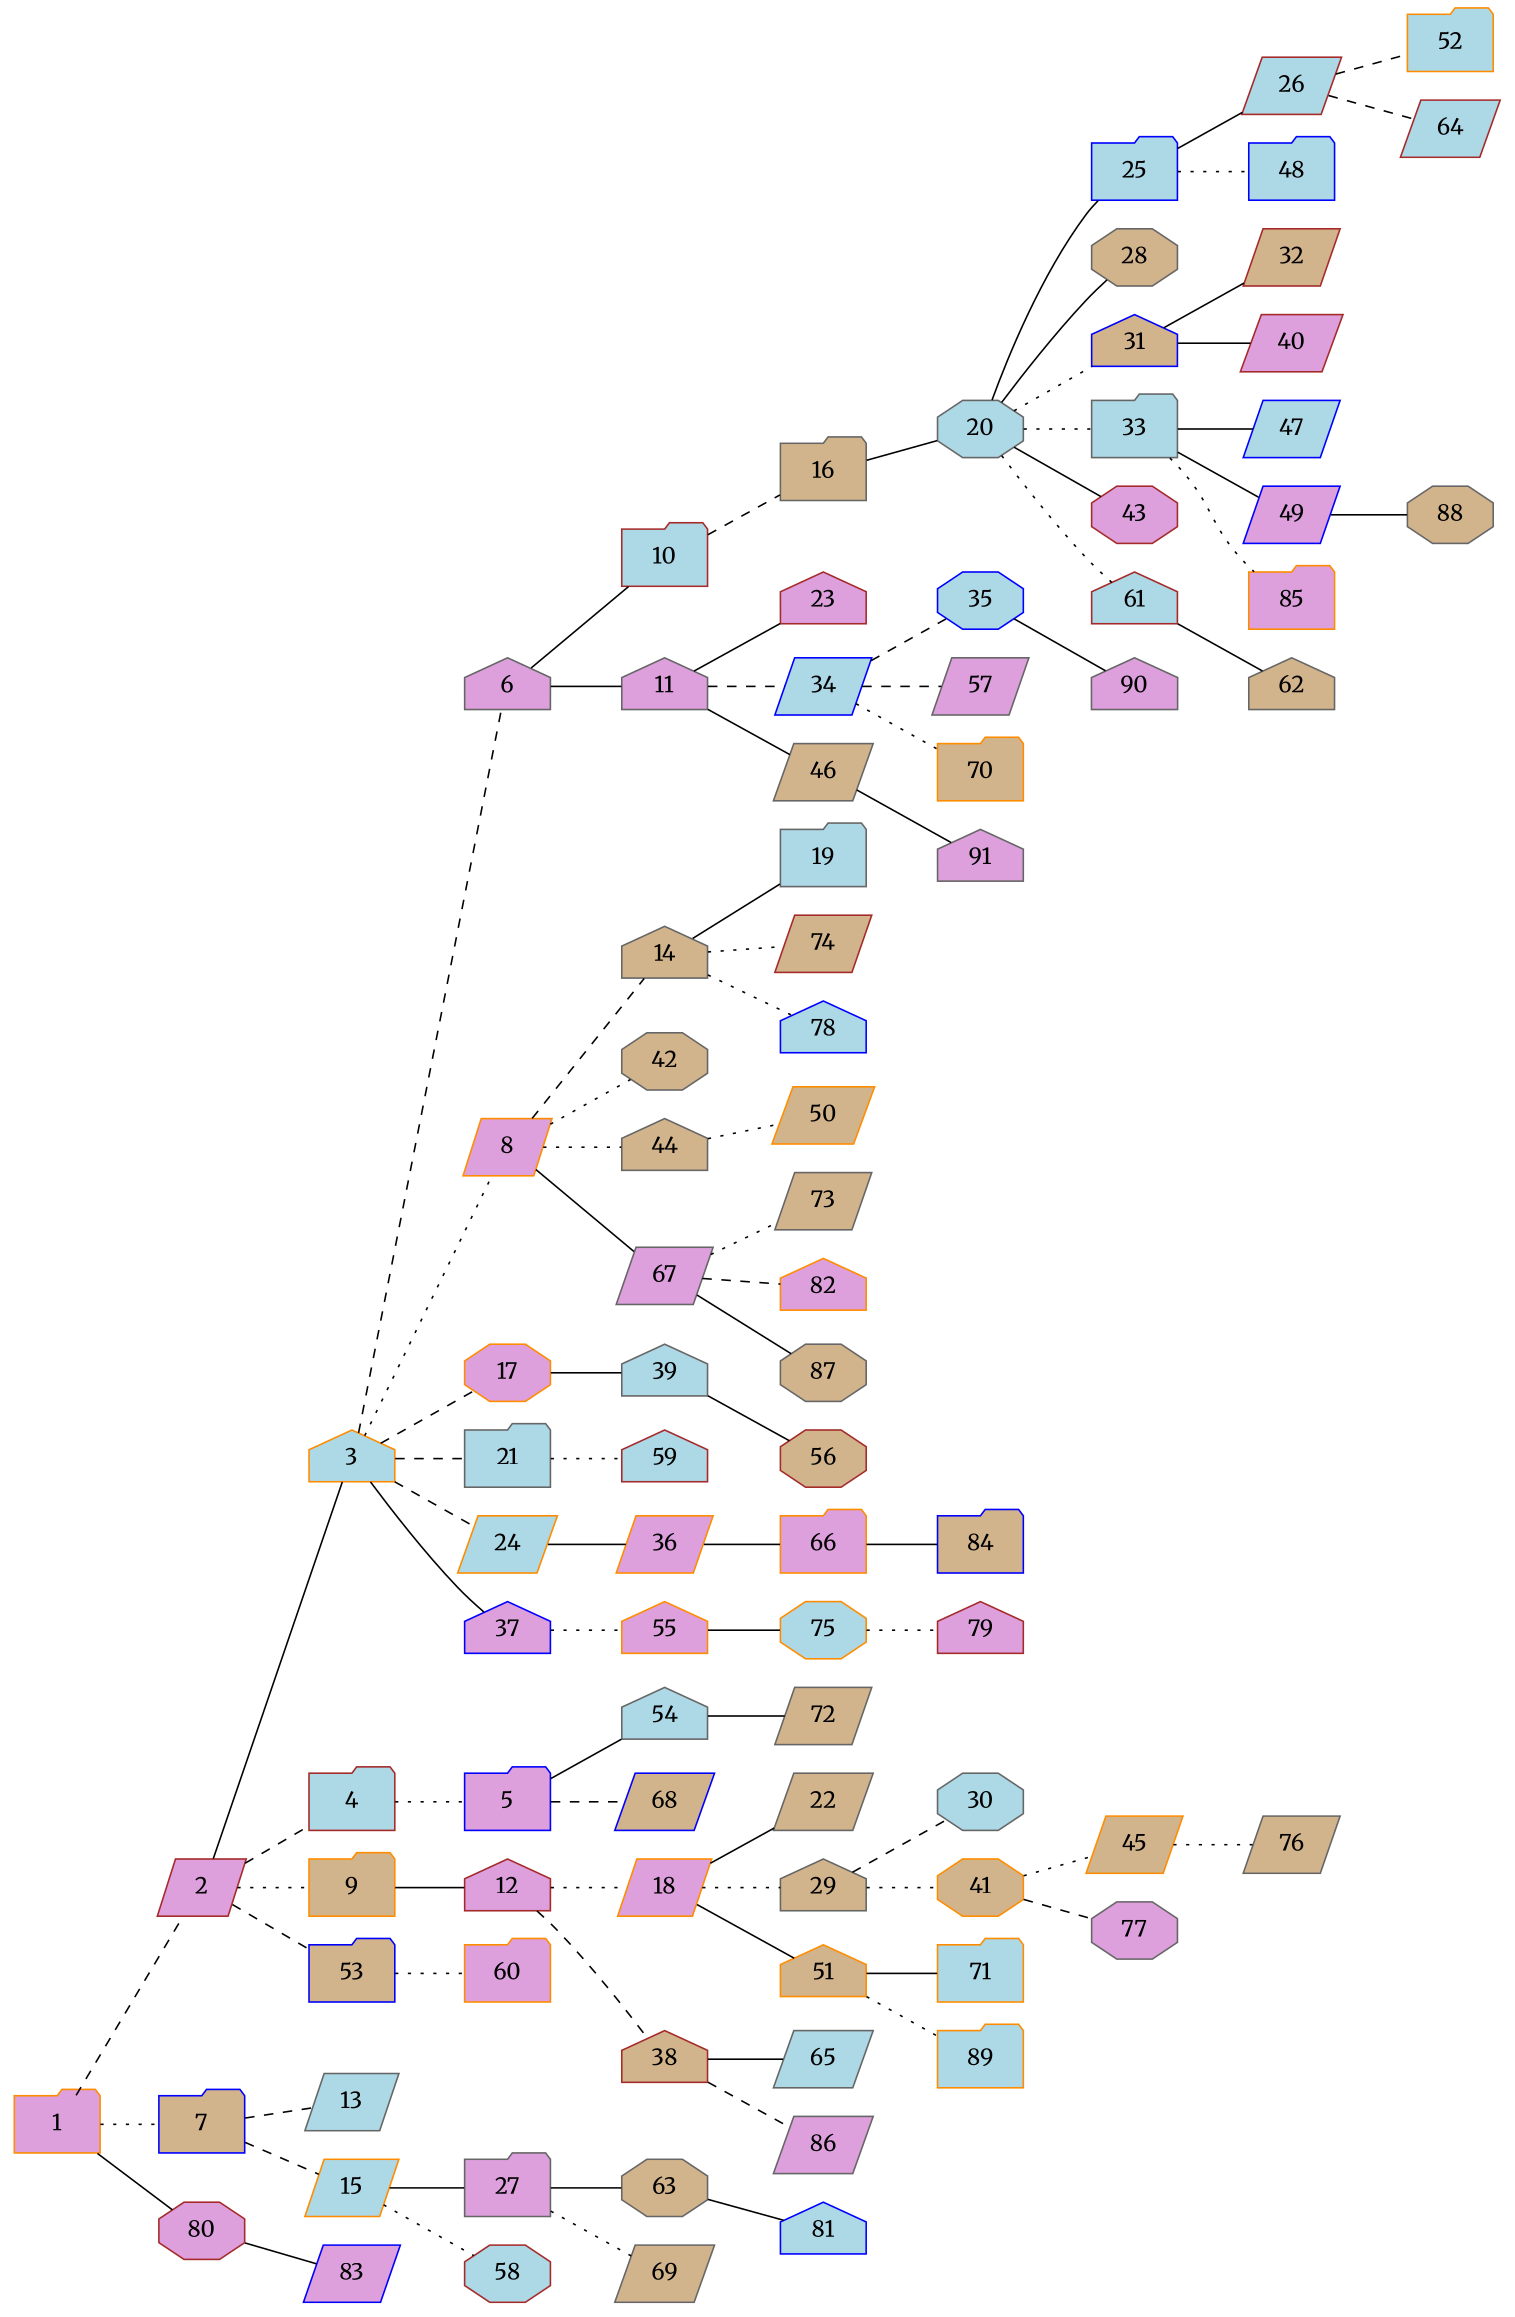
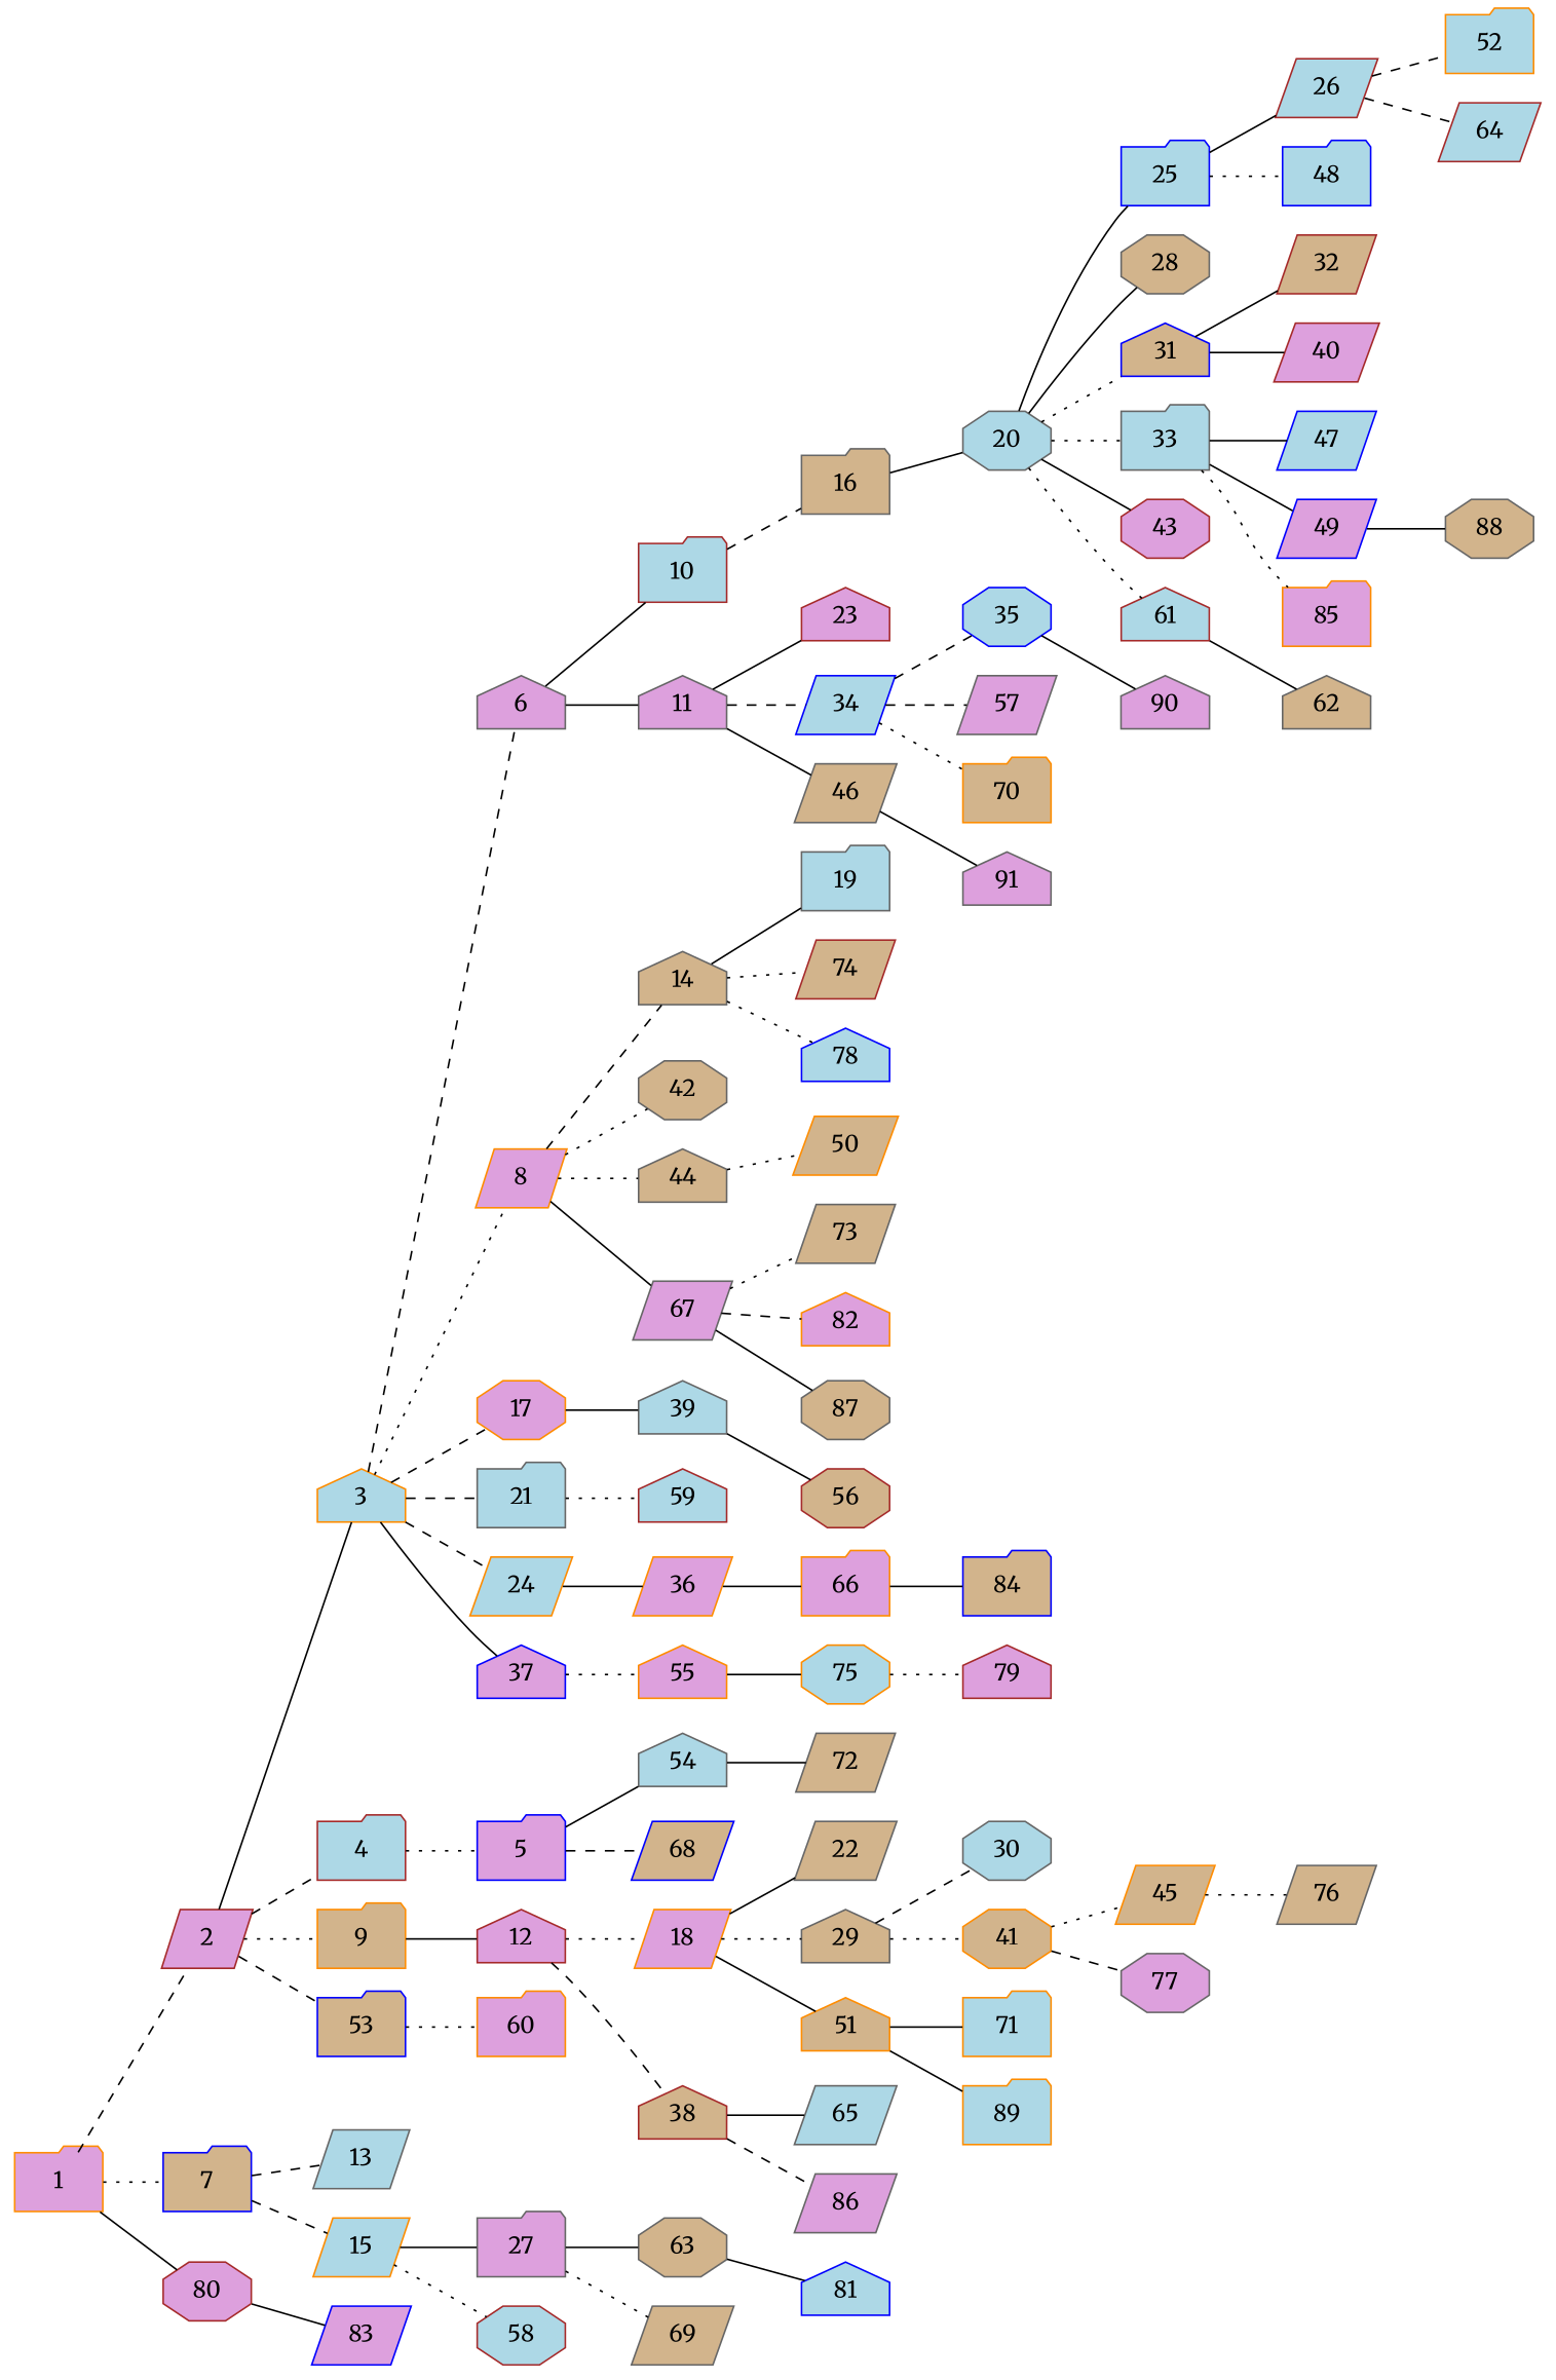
  graph {
    fontname=Merriweather
    rankdir=LR
    node [color=gray40 fillcolor=tan fontname=Merriweather shape=parallelogram style=filled]
    edge [fontname=Merriweather style=solid]
    1 [color=darkorange fillcolor=plum shape=folder]
    2 [color=brown fillcolor=plum]
    7 [color=blue shape=folder]
    80 [color=brown fillcolor=plum shape=octagon]
    3 [color=darkorange fillcolor=lightblue shape=house]
    4 [color=brown fillcolor=lightblue shape=folder]
    9 [color=darkorange shape=folder]
    53 [color=blue shape=folder]
    13 [fillcolor=lightblue]
    15 [color=darkorange fillcolor=lightblue]
    83 [color=blue fillcolor=plum]
    6 [fillcolor=plum shape=house]
    8 [color=darkorange fillcolor=plum]
    17 [color=darkorange fillcolor=plum shape=octagon]
    21 [fillcolor=lightblue shape=folder]
    24 [color=darkorange fillcolor=lightblue]
    37 [color=blue fillcolor=plum shape=house]
    5 [color=blue fillcolor=plum shape=folder]
    12 [color=brown fillcolor=plum shape=house]
    60 [color=darkorange fillcolor=plum shape=folder]
    10 [color=brown fillcolor=lightblue shape=folder]
    11 [fillcolor=plum shape=house]
    14 [shape=house]
    42 [shape=octagon]
    44 [shape=house]
    67 [fillcolor=plum]
    39 [fillcolor=lightblue shape=house]
    59 [color=brown fillcolor=lightblue shape=house]
    36 [color=darkorange fillcolor=plum]
    55 [color=darkorange fillcolor=plum shape=house]
    54 [fillcolor=lightblue shape=house]
    68 [color=blue]
    72
    16 [shape=folder]
    23 [color=brown fillcolor=plum shape=house]
    34 [color=blue fillcolor=lightblue]
    46
    27 [fillcolor=plum shape=folder]
    58 [color=brown fillcolor=lightblue shape=octagon]
    19 [fillcolor=lightblue shape=folder]
    74 [color=brown]
    78 [color=blue fillcolor=lightblue shape=house]
    50 [color=darkorange]
    73
    82 [color=darkorange fillcolor=plum shape=house]
    87 [shape=octagon]
    18 [color=darkorange fillcolor=plum]
    38 [color=brown shape=house]
    20 [fillcolor=lightblue shape=octagon]
    35 [color=blue fillcolor=lightblue shape=octagon]
    57 [fillcolor=plum]
    70 [color=darkorange shape=folder]
    91 [fillcolor=plum shape=house]
    22
    29 [shape=house]
    51 [color=darkorange shape=house]
    65 [fillcolor=lightblue]
    86 [fillcolor=plum]
    63 [shape=octagon]
    69
    25 [color=blue fillcolor=lightblue shape=folder]
    28 [shape=octagon]
    31 [color=blue shape=house]
    33 [fillcolor=lightblue shape=folder]
    43 [color=brown fillcolor=plum shape=octagon]
    61 [color=brown fillcolor=lightblue shape=house]
    56 [color=brown shape=octagon]
    30 [fillcolor=lightblue shape=octagon]
    41 [color=darkorange shape=octagon]
    71 [color=darkorange fillcolor=lightblue shape=folder]
    89 [color=darkorange fillcolor=lightblue shape=folder]
    26 [color=brown fillcolor=lightblue]
    48 [color=blue fillcolor=lightblue shape=folder]
    32 [color=brown]
    40 [color=brown fillcolor=plum]
    47 [color=blue fillcolor=lightblue]
    49 [color=blue fillcolor=plum]
    85 [color=darkorange fillcolor=plum shape=folder]
    62 [shape=house]
    66 [color=darkorange fillcolor=plum shape=folder]
    52 [color=darkorange fillcolor=lightblue shape=folder]
    64 [color=brown fillcolor=lightblue]
    81 [color=blue fillcolor=lightblue shape=house]
    45 [color=darkorange]
    77 [fillcolor=plum shape=octagon]
    88 [shape=octagon]
    90 [fillcolor=plum shape=house]
    84 [color=blue shape=folder]
    75 [color=darkorange fillcolor=lightblue shape=octagon]
    76
    79 [color=brown fillcolor=plum shape=house]
    1 -- 2 [style=dashed]
    1 -- 7 [style=dotted]
    1 -- 80
    2 -- 3
    2 -- 4 [style=dashed]
    2 -- 9 [style=dotted]
    2 -- 53 [style=dashed]
    7 -- 13 [style=dashed]
    7 -- 15 [style=dashed]
    80 -- 83
    3 -- 6 [style=dashed]
    3 -- 8 [style=dotted]
    3 -- 17 [style=dashed]
    3 -- 21 [style=dashed]
    3 -- 24 [style=dashed]
    3 -- 37
    4 -- 5 [style=dotted]
    9 -- 12
    53 -- 60 [style=dotted]
    15 -- 27
    15 -- 58 [style=dotted]
    6 -- 10
    6 -- 11
    8 -- 14 [style=dashed]
    8 -- 42 [style=dotted]
    8 -- 44 [style=dotted]
    8 -- 67
    17 -- 39
    21 -- 59 [style=dotted]
    24 -- 36
    37 -- 55 [style=dotted]
    5 -- 54
    5 -- 68 [style=dashed]
    12 -- 18 [style=dotted]
    12 -- 38 [style=dashed]
    10 -- 16 [style=dashed]
    11 -- 23
    11 -- 34 [style=dashed]
    11 -- 46
    14 -- 19
    14 -- 74 [style=dotted]
    14 -- 78 [style=dotted]
    44 -- 50 [style=dotted]
    67 -- 73 [style=dotted]
    67 -- 82 [style=dashed]
    67 -- 87
    39 -- 56
    36 -- 66
    55 -- 75
    54 -- 72
    16 -- 20
    34 -- 35 [style=dashed]
    34 -- 57 [style=dashed]
    34 -- 70 [style=dotted]
    46 -- 91
    27 -- 63
    27 -- 69 [style=dotted]
    18 -- 22
    18 -- 29 [style=dotted]
    18 -- 51
    38 -- 65
    38 -- 86 [style=dashed]
    20 -- 25
    20 -- 28
    20 -- 31 [style=dotted]
    20 -- 33 [style=dotted]
    20 -- 43
    20 -- 61 [style=dotted]
    35 -- 90
    29 -- 30 [style=dashed]
    29 -- 41 [style=dotted]
    51 -- 71
-   51 -- 89 [style=dotted]
+   51 -- 89
    63 -- 81
    25 -- 26
    25 -- 48 [style=dotted]
    31 -- 32
    31 -- 40
    33 -- 47
    33 -- 49
    33 -- 85 [style=dotted]
    61 -- 62
    41 -- 45 [style=dotted]
    41 -- 77 [style=dashed]
    26 -- 52 [style=dashed]
    26 -- 64 [style=dashed]
    49 -- 88
    66 -- 84
    45 -- 76 [style=dotted]
    75 -- 79 [style=dotted]
  }
